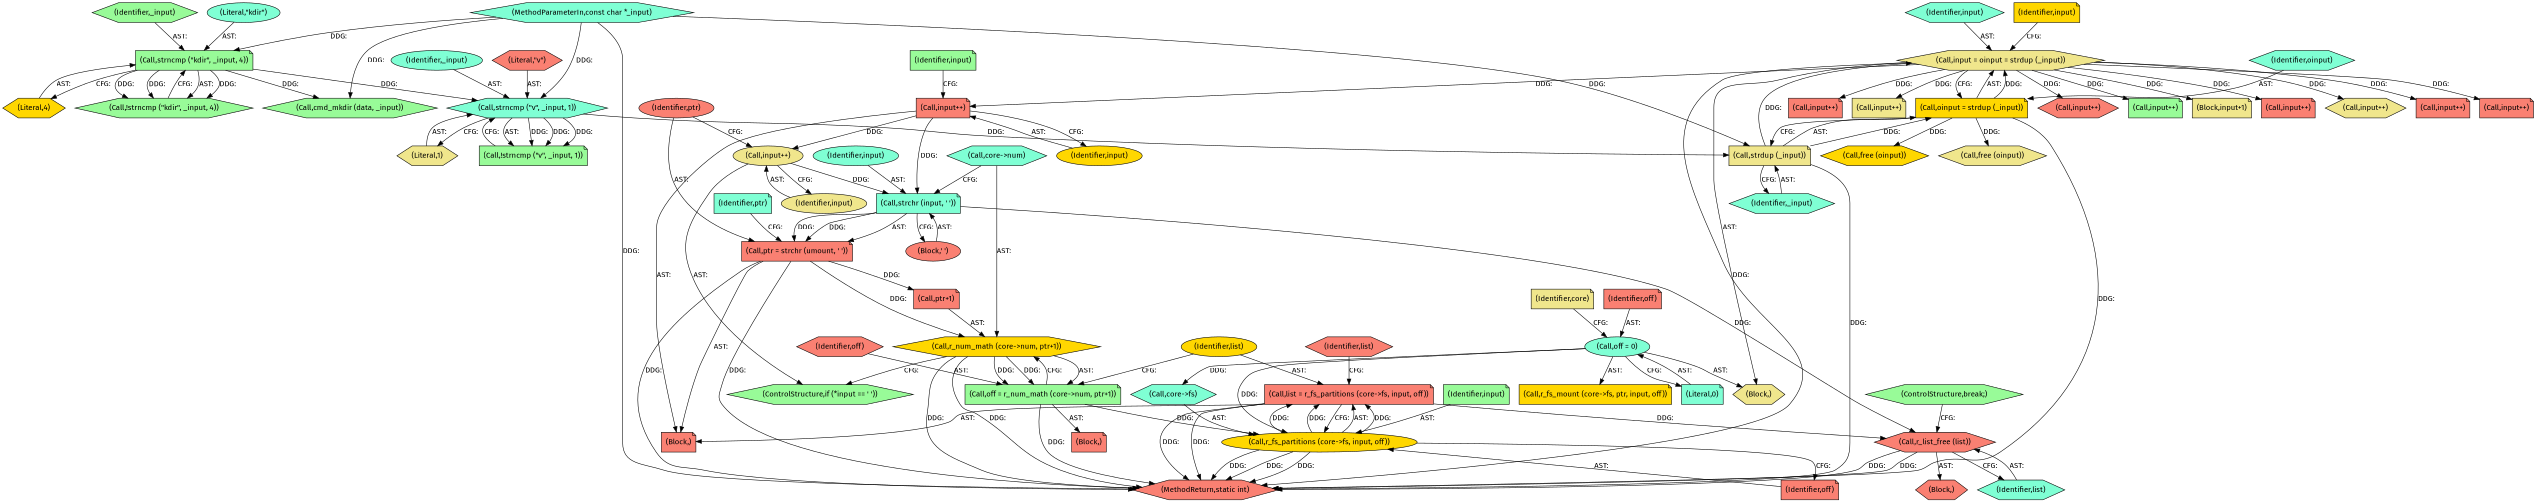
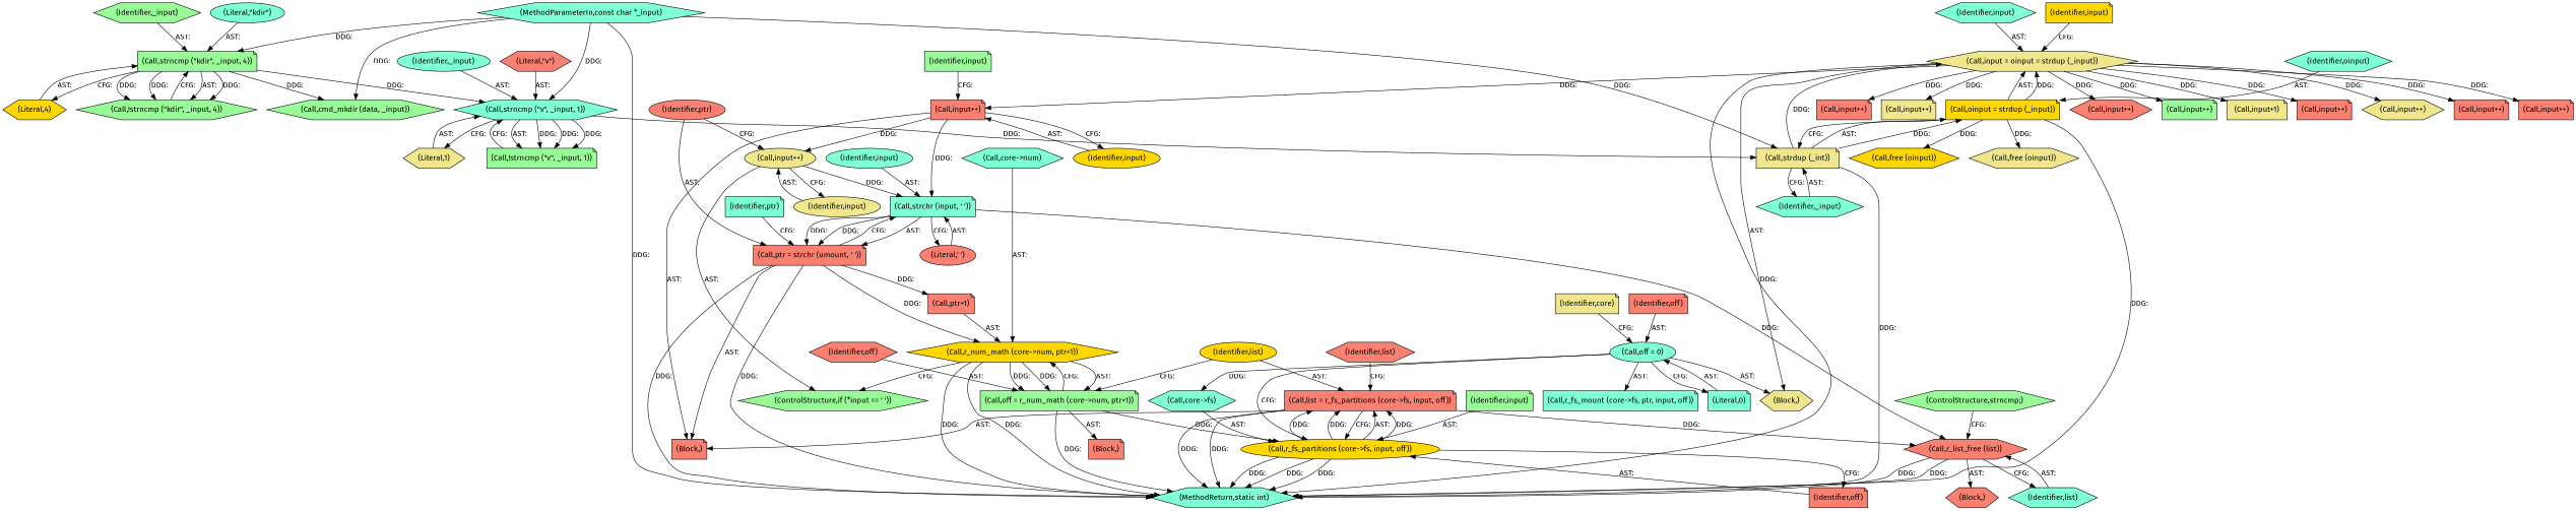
  digraph {
    fontname="Fira Sans"
    node [fillcolor=salmon fontname="Fira Sans" shape=hexagon style=filled]
    edge [fontname="Fira Sans"]
    n1 [label="(Call,r_list_free (list))"]
    n2 [fillcolor=aquamarine label="(Identifier,list)"]
-   n3 [label="(MethodReturn,static int)"]
+   n3 [fillcolor=aquamarine label="(MethodReturn,static int)"]
    n4 [label="(Block,)"]
    n5 [label="(Call,list = r_fs_partitions (core->fs, input, off))" shape=note]
    n6 [fillcolor=gold label="(Call,r_fs_partitions (core->fs, input, off))" shape=ellipse]
    n7 [label="(Block,)" shape=note]
    n8 [label="(Identifier,off)" shape=note]
    n9 [fillcolor=aquamarine label="(Call,strchr (input, ' '))" shape=note]
    n10 [label="(Call,ptr = strchr (umount, ' '))" shape=note]
-   n11 [label="(Block,' ')" shape=ellipse]
+   n11 [label="(Literal,' ')" shape=ellipse]
    n12 [fillcolor=gold label="(Call,r_num_math (core->num, ptr+1))"]
    n13 [label="(Call,ptr+1)" shape=note]
    n14 [fillcolor=khaki label="(Call,input++)" shape=ellipse]
    n15 [fillcolor=palegreen label="(ControlStructure,if (*input == ' '))"]
    n16 [fillcolor=khaki label="(Identifier,input)" shape=ellipse]
    n17 [label="(Call,input++)" shape=note]
    n18 [fillcolor=gold label="(Identifier,input)" shape=ellipse]
    n19 [fillcolor=khaki label="(Call,input = oinput = strdup (_input))"]
    n20 [fillcolor=gold label="(Call,oinput = strdup (_input))" shape=note]
    n21 [label="(Call,input++)" shape=note]
    n22 [fillcolor=khaki label="(Call,input++)" shape=note]
    n23 [label="(Call,input++)"]
    n24 [fillcolor=palegreen label="(Call,input++)" shape=note]
-   n25 [fillcolor=khaki label="(Block,input+1)" shape=note]
+   n25 [fillcolor=khaki label="(Call,input+1)" shape=note]
    n26 [label="(Call,input++)" shape=note]
    n27 [fillcolor=khaki label="(Call,input++)"]
    n28 [label="(Call,input++)" shape=note]
    n29 [label="(Call,input++)" shape=note]
    n30 [fillcolor=khaki label="(Block,)"]
-   n31 [fillcolor=khaki label="(Call,strdup (_input))" shape=note]
+   n31 [fillcolor=khaki label="(Call,strdup (_int))" shape=note]
    n32 [fillcolor=gold label="(Call,free (oinput))"]
    n33 [fillcolor=khaki label="(Call,free (oinput))"]
    n34 [fillcolor=aquamarine label="(Identifier,_input)"]
    n35 [fillcolor=aquamarine label="(Call,strncmp (\"v\", _input, 1))"]
    n36 [fillcolor=khaki label="(Literal,1)"]
    n37 [fillcolor=palegreen label="(Call,!strncmp (\"v\", _input, 1))" shape=note]
    n38 [fillcolor=palegreen label="(Call,strncmp (\"kdir\", _input, 4))" shape=note]
    n39 [fillcolor=gold label="(Literal,4)"]
    n40 [fillcolor=palegreen label="(Call,cmd_mkdir (data, _input))"]
    n41 [fillcolor=palegreen label="(Call,!strncmp (\"kdir\", _input, 4))"]
    n42 [fillcolor=aquamarine label="(MethodParameterIn,const char *_input)"]
    n43 [fillcolor=aquamarine label="(Call,off = 0)" shape=ellipse]
    n44 [fillcolor=aquamarine label="(Literal,0)" shape=note]
-   n45 [fillcolor=gold label="(Call,r_fs_mount (core->fs, ptr, input, off))" shape=note]
+   n45 [fillcolor=aquamarine label="(Call,r_fs_mount (core->fs, ptr, input, off))" shape=note]
    n46 [fillcolor=aquamarine label="(Call,core->fs)"]
    n47 [fillcolor=palegreen label="(Call,off = r_num_math (core->num, ptr+1))" shape=note]
    n48 [label="(Block,)" shape=note]
    n49 [fillcolor=aquamarine label="(Identifier,ptr)" shape=note]
-   n50 [fillcolor=palegreen label="(ControlStructure,break;)"]
+   n50 [fillcolor=palegreen label="(ControlStructure,strncmp;)"]
    n51 [fillcolor=gold label="(Identifier,list)" shape=ellipse]
    n52 [label="(Identifier,off)"]
    n53 [label="(Identifier,list)"]
    n54 [fillcolor=palegreen label="(Identifier,input)" shape=note]
    n55 [fillcolor=palegreen label="(Identifier,_input)"]
    n56 [fillcolor=aquamarine label="(Identifier,oinput)"]
    n57 [fillcolor=palegreen label="(Identifier,input)" shape=note]
    n58 [fillcolor=aquamarine label="(Literal,\"kdir\")" shape=ellipse]
    n59 [fillcolor=aquamarine label="(Identifier,input)" shape=ellipse]
    n60 [label="(Identifier,ptr)" shape=ellipse]
    n61 [label="(Identifier,off)" shape=note]
    n62 [fillcolor=aquamarine label="(Call,core->num)"]
    n63 [fillcolor=aquamarine label="(Identifier,input)"]
    n64 [fillcolor=gold label="(Identifier,input)" shape=note]
    n65 [label="(Literal,\"v\")"]
    n66 [fillcolor=khaki label="(Identifier,core)" shape=note]
    n67 [fillcolor=aquamarine label="(Identifier,_input)" shape=ellipse]
    n1 -> n2 [label="CFG: "]
    n1 -> n3 [label="DDG: "]
    n1 -> n3 [label="DDG: "]
    n1 -> n4 [label="AST: "]
    n2 -> n1 [label="AST: "]
    n5 -> n1 [label="DDG: "]
    n5 -> n3 [label="DDG: "]
    n5 -> n3 [label="DDG: "]
    n5 -> n6 [label="CFG: "]
    n5 -> n7 [label="AST: "]
    n6 -> n3 [label="DDG: "]
    n6 -> n3 [label="DDG: "]
    n6 -> n3 [label="DDG: "]
    n6 -> n5 [label="AST: "]
    n6 -> n5 [label="DDG: "]
    n6 -> n5 [label="DDG: "]
    n6 -> n5 [label="DDG: "]
    n6 -> n8 [label="CFG: "]
    n8 -> n6 [label="AST: "]
    n9 -> n1 [label="DDG: "]
    n9 -> n10 [label="AST: "]
    n9 -> n10 [label="DDG: "]
    n9 -> n10 [label="DDG: "]
    n9 -> n11 [label="CFG: "]
    n10 -> n3 [label="DDG: "]
    n10 -> n3 [label="DDG: "]
    n10 -> n7 [label="AST: "]
-   n62 -> n9 [label="CFG: "]
+   n10 -> n9 [label="CFG: "]
    n10 -> n12 [label="DDG: "]
    n10 -> n13 [label="DDG: "]
    n11 -> n9 [label="AST: "]
    n12 -> n3 [label="DDG: "]
    n12 -> n3 [label="DDG: "]
    n12 -> n15 [label="CFG: "]
    n12 -> n47 [label="AST: "]
    n12 -> n47 [label="DDG: "]
    n12 -> n47 [label="DDG: "]
    n13 -> n12 [label="AST: "]
    n14 -> n9 [label="DDG: "]
    n14 -> n15 [label="AST: "]
    n14 -> n16 [label="CFG: "]
    n16 -> n14 [label="AST: "]
    n17 -> n7 [label="AST: "]
    n17 -> n9 [label="DDG: "]
    n17 -> n14 [label="DDG: "]
    n17 -> n18 [label="CFG: "]
    n18 -> n17 [label="AST: "]
    n19 -> n3 [label="DDG: "]
    n19 -> n17 [label="DDG: "]
-   n19 -> n20 [label="CFG: "]
    n19 -> n21 [label="DDG: "]
    n19 -> n22 [label="DDG: "]
    n19 -> n23 [label="DDG: "]
    n19 -> n24 [label="DDG: "]
    n19 -> n25 [label="DDG: "]
    n19 -> n26 [label="DDG: "]
    n19 -> n27 [label="DDG: "]
    n19 -> n28 [label="DDG: "]
    n19 -> n29 [label="DDG: "]
    n19 -> n30 [label="AST: "]
    n20 -> n3 [label="DDG: "]
    n20 -> n19 [label="AST: "]
    n20 -> n19 [label="DDG: "]
    n20 -> n31 [label="CFG: "]
    n20 -> n32 [label="DDG: "]
    n20 -> n33 [label="DDG: "]
    n31 -> n3 [label="DDG: "]
    n31 -> n19 [label="DDG: "]
    n31 -> n20 [label="AST: "]
    n31 -> n20 [label="DDG: "]
    n31 -> n34 [label="CFG: "]
    n34 -> n31 [label="AST: "]
    n35 -> n31 [label="DDG: "]
    n35 -> n36 [label="CFG: "]
    n35 -> n37 [label="AST: "]
    n35 -> n37 [label="DDG: "]
    n35 -> n37 [label="DDG: "]
    n35 -> n37 [label="DDG: "]
    n36 -> n35 [label="AST: "]
    n37 -> n35 [label="CFG: "]
    n38 -> n35 [label="DDG: "]
    n38 -> n39 [label="CFG: "]
    n38 -> n40 [label="DDG: "]
    n38 -> n41 [label="AST: "]
    n38 -> n41 [label="DDG: "]
    n38 -> n41 [label="DDG: "]
    n38 -> n41 [label="DDG: "]
    n39 -> n38 [label="AST: "]
    n41 -> n38 [label="CFG: "]
    n42 -> n3 [label="DDG: "]
    n42 -> n31 [label="DDG: "]
    n42 -> n35 [label="DDG: "]
    n42 -> n38 [label="DDG: "]
    n42 -> n40 [label="DDG: "]
-   n43 -> n6 [label="DDG: "]
+   n43 -> n6 [label="CFG: "]
    n43 -> n30 [label="AST: "]
    n43 -> n44 [label="CFG: "]
    n43 -> n45 [label="AST: "]
    n43 -> n46 [label="DDG: "]
    n44 -> n43 [label="AST: "]
    n46 -> n6 [label="AST: "]
    n47 -> n3 [label="DDG: "]
    n47 -> n6 [label="DDG: "]
    n47 -> n12 [label="CFG: "]
    n47 -> n48 [label="AST: "]
    n49 -> n10 [label="CFG: "]
    n50 -> n1 [label="CFG: "]
    n51 -> n5 [label="AST: "]
    n51 -> n47 [label="CFG: "]
    n52 -> n47 [label="AST: "]
    n53 -> n5 [label="CFG: "]
    n54 -> n6 [label="AST: "]
    n55 -> n38 [label="AST: "]
    n56 -> n20 [label="AST: "]
    n57 -> n17 [label="CFG: "]
    n58 -> n38 [label="AST: "]
    n59 -> n9 [label="AST: "]
    n60 -> n10 [label="AST: "]
    n60 -> n14 [label="CFG: "]
    n61 -> n43 [label="AST: "]
    n62 -> n12 [label="AST: "]
    n63 -> n19 [label="AST: "]
    n64 -> n19 [label="CFG: "]
    n65 -> n35 [label="AST: "]
    n66 -> n43 [label="CFG: "]
    n67 -> n35 [label="AST: "]
  }
